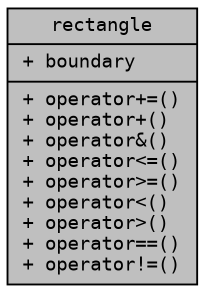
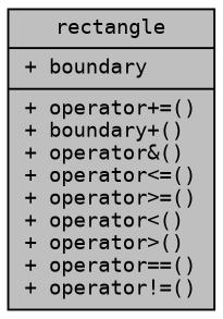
  digraph {
    fontname="DejaVu Sans Mono"
-   n1 [color=black fillcolor=grey75 fontcolor=black fontname="DejaVu Sans Mono" fontsize=10 height=0.2 label="{rectangle\n|+ boundary\l|+ operator+=()\l+ operator+()\l+ operator&()\l+ operator\<=()\l+ operator\>=()\l+ operator\<()\l+ operator\>()\l+ operator==()\l+ operator!=()\l}" shape=record style=filled width=0.4]
+   n1 [color=black fillcolor=grey75 fontcolor=black fontname="DejaVu Sans Mono" fontsize=10 height=0.2 label="{rectangle\n|+ boundary\l|+ operator+=()\l+ boundary+()\l+ operator&()\l+ operator\<=()\l+ operator\>=()\l+ operator\<()\l+ operator\>()\l+ operator==()\l+ operator!=()\l}" shape=record style=filled width=0.4]
  }
